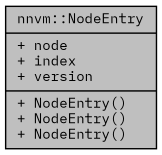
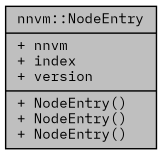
  digraph {
    fontname="IBM Plex Mono"
-   n1 [color=black fillcolor=grey75 fontcolor=black fontname="IBM Plex Mono" fontsize=10 height=0.2 label="{nnvm::NodeEntry\n|+ node\l+ index\l+ version\l|+ NodeEntry()\l+ NodeEntry()\l+ NodeEntry()\l}" shape=record style=filled width=0.4]
+   n1 [color=black fillcolor=grey75 fontcolor=black fontname="IBM Plex Mono" fontsize=10 height=0.2 label="{nnvm::NodeEntry\n|+ nnvm\l+ index\l+ version\l|+ NodeEntry()\l+ NodeEntry()\l+ NodeEntry()\l}" shape=record style=filled width=0.4]
  }
